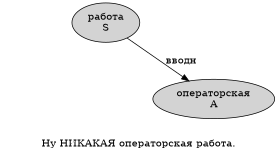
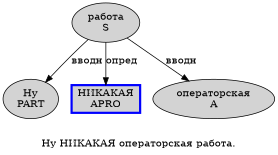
  digraph {
    label="Ну НИКАКАЯ операторская работа."
    node [fillcolor=lightgray penwidth=1 shape=ellipse style=filled]
+   n1 [label="Ну\nPART"]
+   n2 [color=blue label="НИКАКАЯ\nAPRO" penwidth=3 shape=box]
    n3 [label="операторская\nA"]
    n4 [label="работа\nS"]
+   n4 -> n1 [label="вводн"]
+   n4 -> n2 [label="опред"]
    n4 -> n3 [label="вводн"]
  }
